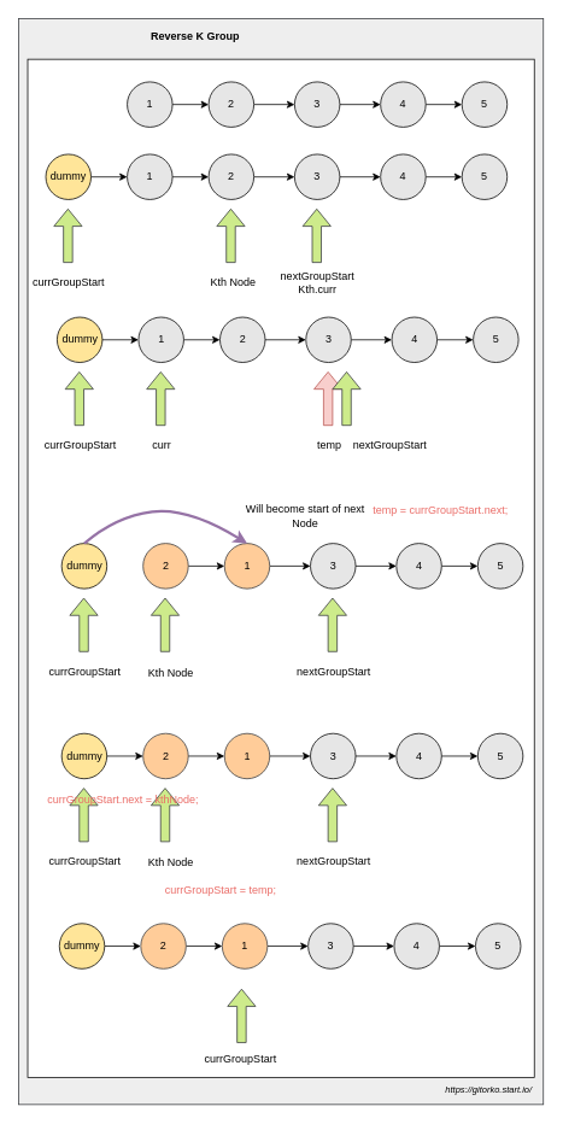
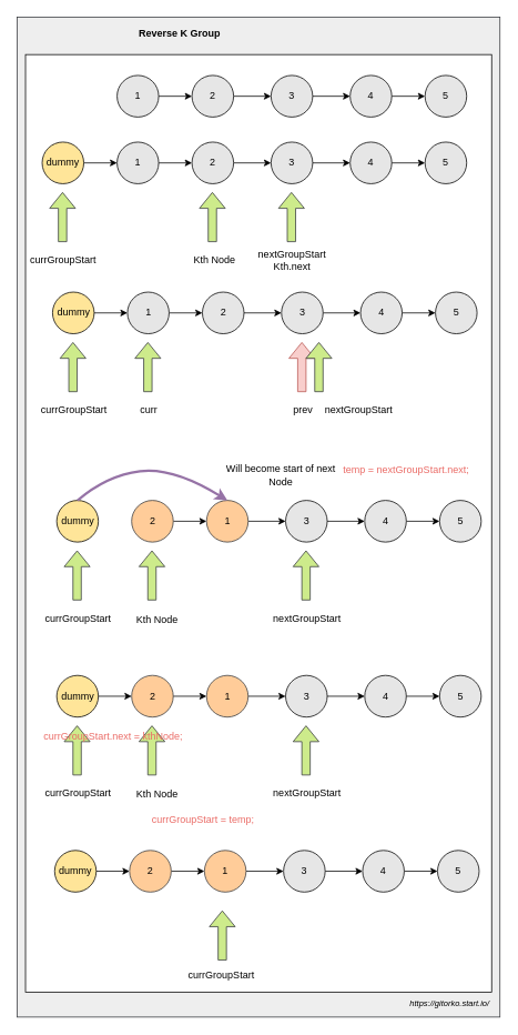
  <mxCell id="0" />
  <mxCell id="1" parent="0" />
  <mxCell id="2" value="" style="rounded=0;whiteSpace=wrap;html=1;fillColor=#eeeeee;strokeColor=#36393d;" parent="1" vertex="1"><mxGeometry x="20" y="20" width="580" height="1200" as="geometry" /></mxCell>
  <mxCell id="3" value="" style="rounded=0;whiteSpace=wrap;html=1;fillColor=#ffffff;" parent="1" vertex="1"><mxGeometry x="30" y="65" width="560" height="1125" as="geometry" /></mxCell>
  <mxCell id="4" value="" style="edgeStyle=orthogonalEdgeStyle;rounded=0;orthogonalLoop=1;jettySize=auto;html=1;" parent="1" source="5" target="7" edge="1"><mxGeometry relative="1" as="geometry" /></mxCell>
  <mxCell id="5" value="1" style="ellipse;whiteSpace=wrap;html=1;aspect=fixed;fillColor=#E6E6E6;" parent="1" vertex="1"><mxGeometry x="140" y="90" width="50" height="50" as="geometry" /></mxCell>
  <mxCell id="6" value="" style="edgeStyle=orthogonalEdgeStyle;rounded=0;orthogonalLoop=1;jettySize=auto;html=1;" parent="1" source="7" target="9" edge="1"><mxGeometry relative="1" as="geometry" /></mxCell>
  <mxCell id="7" value="2" style="ellipse;whiteSpace=wrap;html=1;aspect=fixed;fillColor=#E6E6E6;" parent="1" vertex="1"><mxGeometry x="230" y="90" width="50" height="50" as="geometry" /></mxCell>
  <mxCell id="8" value="" style="edgeStyle=orthogonalEdgeStyle;rounded=0;orthogonalLoop=1;jettySize=auto;html=1;" parent="1" source="9" target="11" edge="1"><mxGeometry relative="1" as="geometry" /></mxCell>
  <mxCell id="9" value="3" style="ellipse;whiteSpace=wrap;html=1;aspect=fixed;fillColor=#E6E6E6;" parent="1" vertex="1"><mxGeometry x="325" y="90" width="50" height="50" as="geometry" /></mxCell>
  <mxCell id="10" value="" style="edgeStyle=orthogonalEdgeStyle;rounded=0;orthogonalLoop=1;jettySize=auto;html=1;" parent="1" source="11" target="12" edge="1"><mxGeometry relative="1" as="geometry" /></mxCell>
  <mxCell id="11" value="4" style="ellipse;whiteSpace=wrap;html=1;aspect=fixed;fillColor=#E6E6E6;" parent="1" vertex="1"><mxGeometry x="420" y="90" width="50" height="50" as="geometry" /></mxCell>
  <mxCell id="12" value="5" style="ellipse;whiteSpace=wrap;html=1;aspect=fixed;fillColor=#E6E6E6;" parent="1" vertex="1"><mxGeometry x="510" y="90" width="50" height="50" as="geometry" /></mxCell>
  <mxCell id="13" value="" style="edgeStyle=orthogonalEdgeStyle;rounded=0;orthogonalLoop=1;jettySize=auto;html=1;" parent="1" source="14" target="16" edge="1"><mxGeometry relative="1" as="geometry" /></mxCell>
  <mxCell id="14" value="1" style="ellipse;whiteSpace=wrap;html=1;aspect=fixed;fillColor=#E6E6E6;" parent="1" vertex="1"><mxGeometry x="140" y="170" width="50" height="50" as="geometry" /></mxCell>
  <mxCell id="15" value="" style="edgeStyle=orthogonalEdgeStyle;rounded=0;orthogonalLoop=1;jettySize=auto;html=1;" parent="1" source="16" target="18" edge="1"><mxGeometry relative="1" as="geometry" /></mxCell>
  <mxCell id="16" value="2" style="ellipse;whiteSpace=wrap;html=1;aspect=fixed;fillColor=#E6E6E6;" parent="1" vertex="1"><mxGeometry x="230" y="170" width="50" height="50" as="geometry" /></mxCell>
  <mxCell id="17" value="" style="edgeStyle=orthogonalEdgeStyle;rounded=0;orthogonalLoop=1;jettySize=auto;html=1;" parent="1" source="18" target="20" edge="1"><mxGeometry relative="1" as="geometry" /></mxCell>
  <mxCell id="18" value="3" style="ellipse;whiteSpace=wrap;html=1;aspect=fixed;fillColor=#E6E6E6;" parent="1" vertex="1"><mxGeometry x="325" y="170" width="50" height="50" as="geometry" /></mxCell>
  <mxCell id="19" value="" style="edgeStyle=orthogonalEdgeStyle;rounded=0;orthogonalLoop=1;jettySize=auto;html=1;" parent="1" source="20" target="21" edge="1"><mxGeometry relative="1" as="geometry" /></mxCell>
  <mxCell id="20" value="4" style="ellipse;whiteSpace=wrap;html=1;aspect=fixed;fillColor=#E6E6E6;" parent="1" vertex="1"><mxGeometry x="420" y="170" width="50" height="50" as="geometry" /></mxCell>
  <mxCell id="21" value="5" style="ellipse;whiteSpace=wrap;html=1;aspect=fixed;fillColor=#E6E6E6;" parent="1" vertex="1"><mxGeometry x="510" y="170" width="50" height="50" as="geometry" /></mxCell>
  <mxCell id="22" value="" style="edgeStyle=orthogonalEdgeStyle;rounded=0;orthogonalLoop=1;jettySize=auto;html=1;" parent="1" source="23" target="14" edge="1"><mxGeometry relative="1" as="geometry" /></mxCell>
  <mxCell id="23" value="dummy" style="ellipse;whiteSpace=wrap;html=1;aspect=fixed;fillColor=#FFE599;" parent="1" vertex="1"><mxGeometry x="50" y="170" width="50" height="50" as="geometry" /></mxCell>
  <mxCell id="24" value="" style="shape=flexArrow;endArrow=classic;html=1;fillColor=#cdeb8b;strokeColor=#36393d;" parent="1" edge="1"><mxGeometry width="50" height="50" relative="1" as="geometry"><mxPoint x="254.5" y="290" as="sourcePoint" /><mxPoint x="254.5" y="230" as="targetPoint" /></mxGeometry></mxCell>
  <mxCell id="25" value="Kth Node" style="text;html=1;align=center;verticalAlign=middle;resizable=0;points=[];autosize=1;" parent="1" vertex="1"><mxGeometry x="222" y="302" width="70" height="20" as="geometry" /></mxCell>
  <mxCell id="26" value="" style="shape=flexArrow;endArrow=classic;html=1;fillColor=#cdeb8b;strokeColor=#36393d;" parent="1" edge="1"><mxGeometry width="50" height="50" relative="1" as="geometry"><mxPoint x="74.5" y="290" as="sourcePoint" /><mxPoint x="74.5" y="230" as="targetPoint" /></mxGeometry></mxCell>
  <mxCell id="27" value="currGroupStart" style="text;html=1;align=center;verticalAlign=middle;resizable=0;points=[];autosize=1;" parent="1" vertex="1"><mxGeometry x="30" y="302" width="90" height="20" as="geometry" /></mxCell>
  <mxCell id="28" value="" style="shape=flexArrow;endArrow=classic;html=1;fillColor=#cdeb8b;strokeColor=#36393d;" parent="1" edge="1"><mxGeometry width="50" height="50" relative="1" as="geometry"><mxPoint x="349.5" y="290" as="sourcePoint" /><mxPoint x="349.5" y="230" as="targetPoint" /></mxGeometry></mxCell>
- <mxCell id="29" value="nextGroupStart&lt;br&gt;Kth.curr" style="text;html=1;align=center;verticalAlign=middle;resizable=0;points=[];autosize=1;" parent="1" vertex="1"><mxGeometry x="300" y="297" width="100" height="30" as="geometry" /></mxCell>
+ <mxCell id="29" value="nextGroupStart&lt;br&gt;Kth.next" style="text;html=1;align=center;verticalAlign=middle;resizable=0;points=[];autosize=1;" parent="1" vertex="1"><mxGeometry x="300" y="297" width="100" height="30" as="geometry" /></mxCell>
  <mxCell id="30" value="" style="edgeStyle=orthogonalEdgeStyle;rounded=0;orthogonalLoop=1;jettySize=auto;html=1;" parent="1" source="31" target="33" edge="1"><mxGeometry relative="1" as="geometry" /></mxCell>
  <mxCell id="31" value="2" style="ellipse;whiteSpace=wrap;html=1;aspect=fixed;fillColor=#ffcc99;strokeColor=#36393d;" parent="1" vertex="1"><mxGeometry x="157.5" y="600" width="50" height="50" as="geometry" /></mxCell>
  <mxCell id="32" value="" style="edgeStyle=orthogonalEdgeStyle;rounded=0;orthogonalLoop=1;jettySize=auto;html=1;" parent="1" source="33" target="35" edge="1"><mxGeometry relative="1" as="geometry" /></mxCell>
  <mxCell id="33" value="1" style="ellipse;whiteSpace=wrap;html=1;aspect=fixed;fillColor=#ffcc99;strokeColor=#36393d;" parent="1" vertex="1"><mxGeometry x="247.5" y="600" width="50" height="50" as="geometry" /></mxCell>
  <mxCell id="34" value="" style="edgeStyle=orthogonalEdgeStyle;rounded=0;orthogonalLoop=1;jettySize=auto;html=1;" parent="1" source="35" target="37" edge="1"><mxGeometry relative="1" as="geometry" /></mxCell>
  <mxCell id="35" value="3" style="ellipse;whiteSpace=wrap;html=1;aspect=fixed;fillColor=#E6E6E6;" parent="1" vertex="1"><mxGeometry x="342.5" y="600" width="50" height="50" as="geometry" /></mxCell>
  <mxCell id="36" value="" style="edgeStyle=orthogonalEdgeStyle;rounded=0;orthogonalLoop=1;jettySize=auto;html=1;" parent="1" source="37" target="38" edge="1"><mxGeometry relative="1" as="geometry" /></mxCell>
  <mxCell id="37" value="4" style="ellipse;whiteSpace=wrap;html=1;aspect=fixed;fillColor=#E6E6E6;" parent="1" vertex="1"><mxGeometry x="437.5" y="600" width="50" height="50" as="geometry" /></mxCell>
  <mxCell id="38" value="5" style="ellipse;whiteSpace=wrap;html=1;aspect=fixed;fillColor=#E6E6E6;" parent="1" vertex="1"><mxGeometry x="527.5" y="600" width="50" height="50" as="geometry" /></mxCell>
  <mxCell id="39" value="dummy" style="ellipse;whiteSpace=wrap;html=1;aspect=fixed;fillColor=#FFE599;" parent="1" vertex="1"><mxGeometry x="67.5" y="600" width="50" height="50" as="geometry" /></mxCell>
  <mxCell id="40" value="" style="shape=flexArrow;endArrow=classic;html=1;fillColor=#cdeb8b;strokeColor=#36393d;" parent="1" edge="1"><mxGeometry width="50" height="50" relative="1" as="geometry"><mxPoint x="181.91" y="720" as="sourcePoint" /><mxPoint x="181.91" y="660" as="targetPoint" /></mxGeometry></mxCell>
  <mxCell id="41" value="Kth Node" style="text;html=1;align=center;verticalAlign=middle;resizable=0;points=[];autosize=1;" parent="1" vertex="1"><mxGeometry x="152.5" y="732.5" width="70" height="20" as="geometry" /></mxCell>
  <mxCell id="42" value="" style="shape=flexArrow;endArrow=classic;html=1;fillColor=#cdeb8b;strokeColor=#36393d;" parent="1" edge="1"><mxGeometry width="50" height="50" relative="1" as="geometry"><mxPoint x="92" y="720" as="sourcePoint" /><mxPoint x="92" y="660" as="targetPoint" /></mxGeometry></mxCell>
  <mxCell id="43" value="currGroupStart" style="text;html=1;align=center;verticalAlign=middle;resizable=0;points=[];autosize=1;" parent="1" vertex="1"><mxGeometry x="47.5" y="732" width="90" height="20" as="geometry" /></mxCell>
  <mxCell id="44" value="" style="shape=flexArrow;endArrow=classic;html=1;fillColor=#cdeb8b;strokeColor=#36393d;" parent="1" edge="1"><mxGeometry width="50" height="50" relative="1" as="geometry"><mxPoint x="367" y="720" as="sourcePoint" /><mxPoint x="367" y="660" as="targetPoint" /></mxGeometry></mxCell>
  <mxCell id="45" value="nextGroupStart" style="text;html=1;align=center;verticalAlign=middle;resizable=0;points=[];autosize=1;" parent="1" vertex="1"><mxGeometry x="317.5" y="732" width="100" height="20" as="geometry" /></mxCell>
  <mxCell id="46" value="" style="curved=1;endArrow=classic;html=1;exitX=0.5;exitY=0;exitDx=0;exitDy=0;entryX=0.5;entryY=0;entryDx=0;entryDy=0;fillColor=#e1d5e7;strokeColor=#9673a6;strokeWidth=3;" parent="1" source="39" target="33" edge="1"><mxGeometry width="50" height="50" relative="1" as="geometry"><mxPoint x="157.5" y="592" as="sourcePoint" /><mxPoint x="207.5" y="542" as="targetPoint" /><Array as="points"><mxPoint x="127.5" y="570" /><mxPoint x="207.5" y="560" /></Array></mxGeometry></mxCell>
  <mxCell id="47" value="Reverse K Group" style="text;html=1;strokeColor=none;fillColor=none;align=center;verticalAlign=middle;whiteSpace=wrap;rounded=0;fontStyle=1" parent="1" vertex="1"><mxGeometry x="157.5" y="30" width="115" height="20" as="geometry" /></mxCell>
  <mxCell id="48" value="&lt;i&gt;&lt;font style=&quot;font-size: 10px&quot;&gt;https://gitorko.start.io/&lt;/font&gt;&lt;/i&gt;" style="text;html=1;" parent="1" vertex="1"><mxGeometry x="490" y="1190" width="110" height="30" as="geometry" /></mxCell>
  <mxCell id="49" value="" style="edgeStyle=orthogonalEdgeStyle;rounded=0;orthogonalLoop=1;jettySize=auto;html=1;" parent="1" source="50" target="52" edge="1"><mxGeometry relative="1" as="geometry" /></mxCell>
  <mxCell id="50" value="2" style="ellipse;whiteSpace=wrap;html=1;aspect=fixed;fillColor=#ffcc99;strokeColor=#36393d;" parent="1" vertex="1"><mxGeometry x="155" y="1020" width="50" height="50" as="geometry" /></mxCell>
  <mxCell id="51" value="" style="edgeStyle=orthogonalEdgeStyle;rounded=0;orthogonalLoop=1;jettySize=auto;html=1;" parent="1" source="52" target="54" edge="1"><mxGeometry relative="1" as="geometry" /></mxCell>
  <mxCell id="52" value="1" style="ellipse;whiteSpace=wrap;html=1;aspect=fixed;fillColor=#ffcc99;strokeColor=#36393d;" parent="1" vertex="1"><mxGeometry x="245" y="1020" width="50" height="50" as="geometry" /></mxCell>
  <mxCell id="53" value="" style="edgeStyle=orthogonalEdgeStyle;rounded=0;orthogonalLoop=1;jettySize=auto;html=1;" parent="1" source="54" target="56" edge="1"><mxGeometry relative="1" as="geometry" /></mxCell>
  <mxCell id="54" value="3" style="ellipse;whiteSpace=wrap;html=1;aspect=fixed;fillColor=#E6E6E6;" parent="1" vertex="1"><mxGeometry x="340" y="1020" width="50" height="50" as="geometry" /></mxCell>
  <mxCell id="55" value="" style="edgeStyle=orthogonalEdgeStyle;rounded=0;orthogonalLoop=1;jettySize=auto;html=1;" parent="1" source="56" target="57" edge="1"><mxGeometry relative="1" as="geometry" /></mxCell>
  <mxCell id="56" value="4" style="ellipse;whiteSpace=wrap;html=1;aspect=fixed;fillColor=#E6E6E6;" parent="1" vertex="1"><mxGeometry x="435" y="1020" width="50" height="50" as="geometry" /></mxCell>
  <mxCell id="57" value="5" style="ellipse;whiteSpace=wrap;html=1;aspect=fixed;fillColor=#E6E6E6;" parent="1" vertex="1"><mxGeometry x="525" y="1020" width="50" height="50" as="geometry" /></mxCell>
  <mxCell id="58" value="" style="edgeStyle=orthogonalEdgeStyle;rounded=0;orthogonalLoop=1;jettySize=auto;html=1;" parent="1" source="59" target="50" edge="1"><mxGeometry relative="1" as="geometry" /></mxCell>
  <mxCell id="59" value="dummy" style="ellipse;whiteSpace=wrap;html=1;aspect=fixed;fillColor=#FFE599;" parent="1" vertex="1"><mxGeometry x="65" y="1020" width="50" height="50" as="geometry" /></mxCell>
  <mxCell id="60" value="" style="shape=flexArrow;endArrow=classic;html=1;fillColor=#cdeb8b;strokeColor=#36393d;" parent="1" edge="1"><mxGeometry width="50" height="50" relative="1" as="geometry"><mxPoint x="266.41" y="1152" as="sourcePoint" /><mxPoint x="266.41" y="1092" as="targetPoint" /></mxGeometry></mxCell>
  <mxCell id="61" value="currGroupStart" style="text;html=1;align=center;verticalAlign=middle;resizable=0;points=[];autosize=1;" parent="1" vertex="1"><mxGeometry x="220" y="1160" width="90" height="20" as="geometry" /></mxCell>
  <mxCell id="62" value="" style="edgeStyle=orthogonalEdgeStyle;rounded=0;orthogonalLoop=1;jettySize=auto;html=1;" edge="1" parent="1" source="63" target="65"><mxGeometry relative="1" as="geometry" /></mxCell>
  <mxCell id="63" value="1" style="ellipse;whiteSpace=wrap;html=1;aspect=fixed;fillColor=#E6E6E6;" vertex="1" parent="1"><mxGeometry x="152.5" y="350" width="50" height="50" as="geometry" /></mxCell>
  <mxCell id="64" value="" style="edgeStyle=orthogonalEdgeStyle;rounded=0;orthogonalLoop=1;jettySize=auto;html=1;" edge="1" parent="1" source="65" target="67"><mxGeometry relative="1" as="geometry" /></mxCell>
  <mxCell id="65" value="2" style="ellipse;whiteSpace=wrap;html=1;aspect=fixed;fillColor=#E6E6E6;" vertex="1" parent="1"><mxGeometry x="242.5" y="350" width="50" height="50" as="geometry" /></mxCell>
  <mxCell id="66" value="" style="edgeStyle=orthogonalEdgeStyle;rounded=0;orthogonalLoop=1;jettySize=auto;html=1;" edge="1" parent="1" source="67" target="69"><mxGeometry relative="1" as="geometry" /></mxCell>
  <mxCell id="67" value="3" style="ellipse;whiteSpace=wrap;html=1;aspect=fixed;fillColor=#E6E6E6;" vertex="1" parent="1"><mxGeometry x="337.5" y="350" width="50" height="50" as="geometry" /></mxCell>
  <mxCell id="68" value="" style="edgeStyle=orthogonalEdgeStyle;rounded=0;orthogonalLoop=1;jettySize=auto;html=1;" edge="1" parent="1" source="69" target="70"><mxGeometry relative="1" as="geometry" /></mxCell>
  <mxCell id="69" value="4" style="ellipse;whiteSpace=wrap;html=1;aspect=fixed;fillColor=#E6E6E6;" vertex="1" parent="1"><mxGeometry x="432.5" y="350" width="50" height="50" as="geometry" /></mxCell>
  <mxCell id="70" value="5" style="ellipse;whiteSpace=wrap;html=1;aspect=fixed;fillColor=#E6E6E6;" vertex="1" parent="1"><mxGeometry x="522.5" y="350" width="50" height="50" as="geometry" /></mxCell>
  <mxCell id="71" value="" style="edgeStyle=orthogonalEdgeStyle;rounded=0;orthogonalLoop=1;jettySize=auto;html=1;" edge="1" parent="1" source="72" target="63"><mxGeometry relative="1" as="geometry" /></mxCell>
  <mxCell id="72" value="dummy" style="ellipse;whiteSpace=wrap;html=1;aspect=fixed;fillColor=#FFE599;" vertex="1" parent="1"><mxGeometry x="62.5" y="350" width="50" height="50" as="geometry" /></mxCell>
  <mxCell id="73" value="" style="shape=flexArrow;endArrow=classic;html=1;fillColor=#cdeb8b;strokeColor=#36393d;" edge="1" parent="1"><mxGeometry width="50" height="50" relative="1" as="geometry"><mxPoint x="177" y="470" as="sourcePoint" /><mxPoint x="177" y="410" as="targetPoint" /></mxGeometry></mxCell>
  <mxCell id="74" value="curr" style="text;html=1;align=center;verticalAlign=middle;resizable=0;points=[];autosize=1;" vertex="1" parent="1"><mxGeometry x="157.5" y="482" width="40" height="20" as="geometry" /></mxCell>
  <mxCell id="75" value="" style="shape=flexArrow;endArrow=classic;html=1;fillColor=#cdeb8b;strokeColor=#36393d;" edge="1" parent="1"><mxGeometry width="50" height="50" relative="1" as="geometry"><mxPoint x="87" y="470" as="sourcePoint" /><mxPoint x="87" y="410" as="targetPoint" /></mxGeometry></mxCell>
  <mxCell id="76" value="currGroupStart" style="text;html=1;align=center;verticalAlign=middle;resizable=0;points=[];autosize=1;" vertex="1" parent="1"><mxGeometry x="42.5" y="482" width="90" height="20" as="geometry" /></mxCell>
  <mxCell id="77" value="" style="shape=flexArrow;endArrow=classic;html=1;fillColor=#f8cecc;strokeColor=#b85450;" edge="1" parent="1"><mxGeometry width="50" height="50" relative="1" as="geometry"><mxPoint x="362" y="470" as="sourcePoint" /><mxPoint x="362" y="410" as="targetPoint" /></mxGeometry></mxCell>
- <mxCell id="78" value="temp" style="text;html=1;align=center;verticalAlign=middle;resizable=0;points=[];autosize=1;" vertex="1" parent="1"><mxGeometry x="342.5" y="482" width="40" height="20" as="geometry" /></mxCell>
+ <mxCell id="78" value="prev" style="text;html=1;align=center;verticalAlign=middle;resizable=0;points=[];autosize=1;" vertex="1" parent="1"><mxGeometry x="342.5" y="482" width="40" height="20" as="geometry" /></mxCell>
  <mxCell id="79" value="" style="edgeStyle=orthogonalEdgeStyle;rounded=0;orthogonalLoop=1;jettySize=auto;html=1;" edge="1" parent="1" source="80" target="82"><mxGeometry relative="1" as="geometry" /></mxCell>
  <mxCell id="80" value="2" style="ellipse;whiteSpace=wrap;html=1;aspect=fixed;fillColor=#ffcc99;strokeColor=#36393d;" vertex="1" parent="1"><mxGeometry x="157.5" y="810" width="50" height="50" as="geometry" /></mxCell>
  <mxCell id="81" value="" style="edgeStyle=orthogonalEdgeStyle;rounded=0;orthogonalLoop=1;jettySize=auto;html=1;" edge="1" parent="1" source="82" target="84"><mxGeometry relative="1" as="geometry" /></mxCell>
  <mxCell id="82" value="1" style="ellipse;whiteSpace=wrap;html=1;aspect=fixed;fillColor=#ffcc99;strokeColor=#36393d;" vertex="1" parent="1"><mxGeometry x="247.5" y="810" width="50" height="50" as="geometry" /></mxCell>
  <mxCell id="83" value="" style="edgeStyle=orthogonalEdgeStyle;rounded=0;orthogonalLoop=1;jettySize=auto;html=1;" edge="1" parent="1" source="84" target="86"><mxGeometry relative="1" as="geometry" /></mxCell>
  <mxCell id="84" value="3" style="ellipse;whiteSpace=wrap;html=1;aspect=fixed;fillColor=#E6E6E6;" vertex="1" parent="1"><mxGeometry x="342.5" y="810" width="50" height="50" as="geometry" /></mxCell>
  <mxCell id="85" value="" style="edgeStyle=orthogonalEdgeStyle;rounded=0;orthogonalLoop=1;jettySize=auto;html=1;" edge="1" parent="1" source="86" target="87"><mxGeometry relative="1" as="geometry" /></mxCell>
  <mxCell id="86" value="4" style="ellipse;whiteSpace=wrap;html=1;aspect=fixed;fillColor=#E6E6E6;" vertex="1" parent="1"><mxGeometry x="437.5" y="810" width="50" height="50" as="geometry" /></mxCell>
  <mxCell id="87" value="5" style="ellipse;whiteSpace=wrap;html=1;aspect=fixed;fillColor=#E6E6E6;" vertex="1" parent="1"><mxGeometry x="527.5" y="810" width="50" height="50" as="geometry" /></mxCell>
  <mxCell id="88" value="" style="edgeStyle=orthogonalEdgeStyle;rounded=0;orthogonalLoop=1;jettySize=auto;html=1;startArrow=none;startFill=0;endArrow=classic;endFill=1;" edge="1" parent="1" source="89" target="80"><mxGeometry relative="1" as="geometry" /></mxCell>
  <mxCell id="89" value="dummy" style="ellipse;whiteSpace=wrap;html=1;aspect=fixed;fillColor=#FFE599;" vertex="1" parent="1"><mxGeometry x="67.5" y="810" width="50" height="50" as="geometry" /></mxCell>
  <mxCell id="90" value="" style="shape=flexArrow;endArrow=classic;html=1;fillColor=#cdeb8b;strokeColor=#36393d;" edge="1" parent="1"><mxGeometry width="50" height="50" relative="1" as="geometry"><mxPoint x="181.91" y="930" as="sourcePoint" /><mxPoint x="181.91" y="870" as="targetPoint" /></mxGeometry></mxCell>
  <mxCell id="91" value="Kth Node" style="text;html=1;align=center;verticalAlign=middle;resizable=0;points=[];autosize=1;" vertex="1" parent="1"><mxGeometry x="152.5" y="942.5" width="70" height="20" as="geometry" /></mxCell>
  <mxCell id="92" value="" style="shape=flexArrow;endArrow=classic;html=1;fillColor=#cdeb8b;strokeColor=#36393d;" edge="1" parent="1"><mxGeometry width="50" height="50" relative="1" as="geometry"><mxPoint x="92" y="930" as="sourcePoint" /><mxPoint x="92" y="870" as="targetPoint" /></mxGeometry></mxCell>
  <mxCell id="93" value="currGroupStart" style="text;html=1;align=center;verticalAlign=middle;resizable=0;points=[];autosize=1;" vertex="1" parent="1"><mxGeometry x="47.5" y="942" width="90" height="20" as="geometry" /></mxCell>
  <mxCell id="94" value="" style="shape=flexArrow;endArrow=classic;html=1;fillColor=#cdeb8b;strokeColor=#36393d;" edge="1" parent="1"><mxGeometry width="50" height="50" relative="1" as="geometry"><mxPoint x="367" y="930" as="sourcePoint" /><mxPoint x="367" y="870" as="targetPoint" /></mxGeometry></mxCell>
  <mxCell id="95" value="nextGroupStart" style="text;html=1;align=center;verticalAlign=middle;resizable=0;points=[];autosize=1;" vertex="1" parent="1"><mxGeometry x="317.5" y="942" width="100" height="20" as="geometry" /></mxCell>
  <mxCell id="96" value="" style="shape=flexArrow;endArrow=classic;html=1;fillColor=#cdeb8b;strokeColor=#36393d;" edge="1" parent="1"><mxGeometry width="50" height="50" relative="1" as="geometry"><mxPoint x="382.5" y="470" as="sourcePoint" /><mxPoint x="382.5" y="410" as="targetPoint" /></mxGeometry></mxCell>
  <mxCell id="97" value="nextGroupStart" style="text;html=1;align=center;verticalAlign=middle;resizable=0;points=[];autosize=1;" vertex="1" parent="1"><mxGeometry x="380" y="482" width="100" height="20" as="geometry" /></mxCell>
  <mxCell id="98" value="Will become start of next Node" style="text;html=1;strokeColor=none;fillColor=none;align=center;verticalAlign=middle;whiteSpace=wrap;rounded=0;" vertex="1" parent="1"><mxGeometry x="260.5" y="560" width="152" height="20" as="geometry" /></mxCell>
  <mxCell id="99" value="currGroupStart.next = kthNode;" style="text;html=1;fontColor=#EA6B66;" vertex="1" parent="1"><mxGeometry x="50" y="870" width="190" height="30" as="geometry" /></mxCell>
- <mxCell id="100" value="temp = currGroupStart.next;" style="text;html=1;fontColor=#EA6B66;" vertex="1" parent="1"><mxGeometry x="410" y="550" width="170" height="30" as="geometry" /></mxCell>
+ <mxCell id="100" value="temp = nextGroupStart.next;" style="text;html=1;fontColor=#EA6B66;" vertex="1" parent="1"><mxGeometry x="410" y="550" width="170" height="30" as="geometry" /></mxCell>
  <mxCell id="101" value="currGroupStart = temp;" style="text;html=1;fontColor=#EA6B66;" vertex="1" parent="1"><mxGeometry x="180" y="970" width="150" height="30" as="geometry" /></mxCell>
